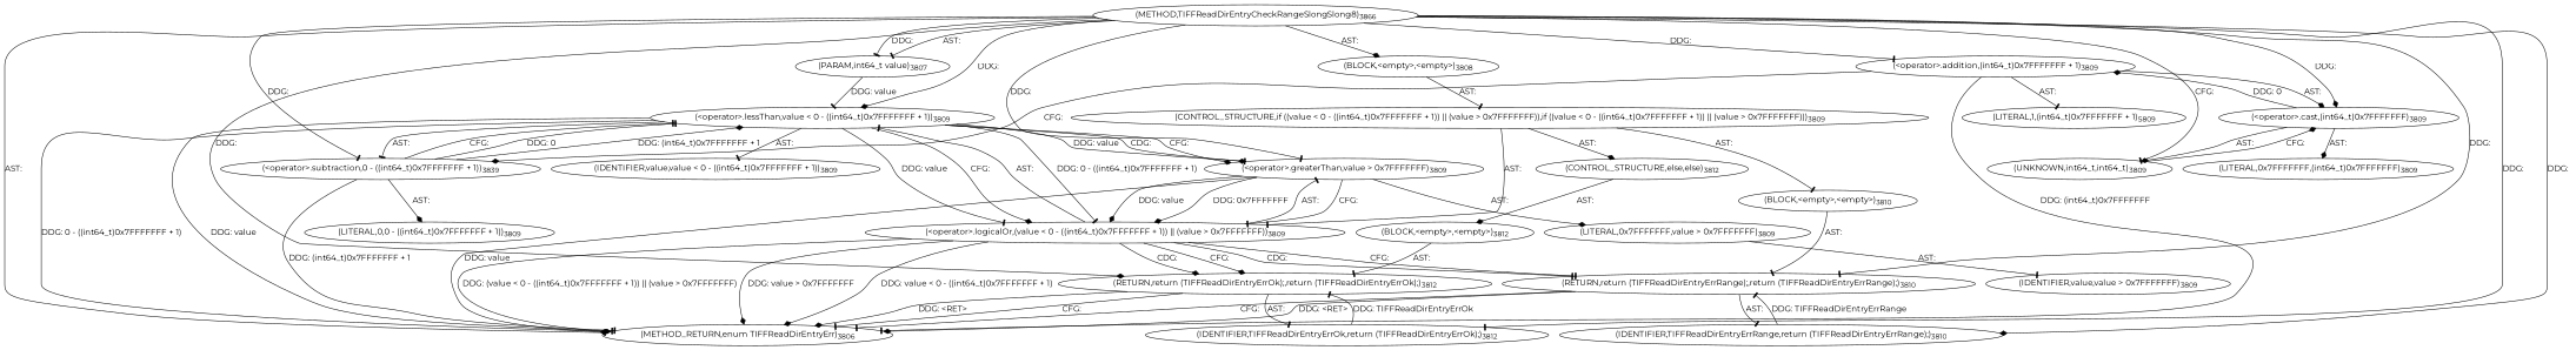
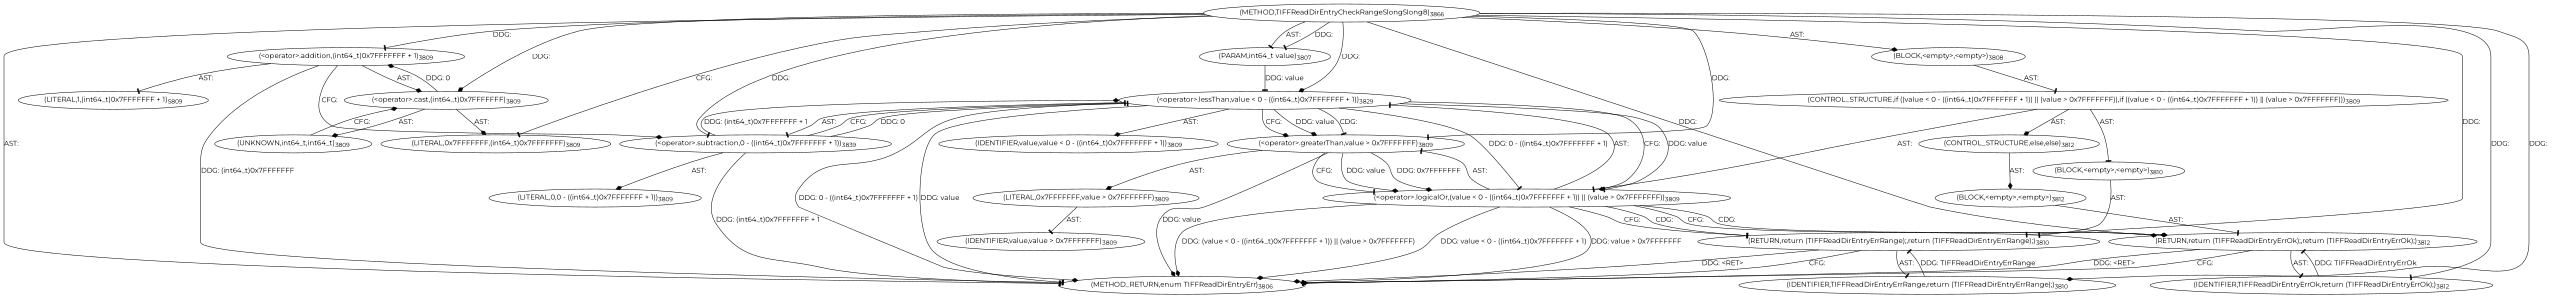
  digraph {
    fontname=Montserrat
    node [fontname=Montserrat]
    edge [arrowhead=tee fontname=Montserrat]
    n1 [label=<(METHOD,TIFFReadDirEntryCheckRangeSlongSlong8)<SUB>3866</SUB>>]
    n2 [label=<(PARAM,int64_t value)<SUB>3807</SUB>>]
    n3 [label=<(BLOCK,&lt;empty&gt;,&lt;empty&gt;)<SUB>3808</SUB>>]
-   n4 [label=<(&lt;operator&gt;.lessThan,value &lt; 0 - ((int64_t)0x7FFFFFFF + 1))<SUB>3809</SUB>>]
+   n4 [label=<(&lt;operator&gt;.lessThan,value &lt; 0 - ((int64_t)0x7FFFFFFF + 1))<SUB>3829</SUB>>]
    n5 [label=<(&lt;operator&gt;.subtraction,0 - ((int64_t)0x7FFFFFFF + 1))<SUB>3839</SUB>>]
    n6 [label=<(&lt;operator&gt;.addition,(int64_t)0x7FFFFFFF + 1)<SUB>3809</SUB>>]
    n7 [label=<(&lt;operator&gt;.cast,(int64_t)0x7FFFFFFF)<SUB>3809</SUB>>]
    n8 [label=<(UNKNOWN,int64_t,int64_t)<SUB>3809</SUB>>]
    n9 [label=<(&lt;operator&gt;.greaterThan,value &gt; 0x7FFFFFFF)<SUB>3809</SUB>>]
    n10 [label=<(RETURN,return (TIFFReadDirEntryErrRange);,return (TIFFReadDirEntryErrRange);)<SUB>3810</SUB>>]
    n11 [label=<(IDENTIFIER,TIFFReadDirEntryErrRange,return (TIFFReadDirEntryErrRange);)<SUB>3810</SUB>>]
    n12 [label=<(RETURN,return (TIFFReadDirEntryErrOk);,return (TIFFReadDirEntryErrOk);)<SUB>3812</SUB>>]
    n13 [label=<(IDENTIFIER,TIFFReadDirEntryErrOk,return (TIFFReadDirEntryErrOk);)<SUB>3812</SUB>>]
    n14 [label=<(METHOD_RETURN,enum TIFFReadDirEntryErr)<SUB>3806</SUB>>]
    n15 [label=<(CONTROL_STRUCTURE,if ((value &lt; 0 - ((int64_t)0x7FFFFFFF + 1)) || (value &gt; 0x7FFFFFFF)),if ((value &lt; 0 - ((int64_t)0x7FFFFFFF + 1)) || (value &gt; 0x7FFFFFFF)))<SUB>3809</SUB>>]
    n16 [label=<(&lt;operator&gt;.logicalOr,(value &lt; 0 - ((int64_t)0x7FFFFFFF + 1)) || (value &gt; 0x7FFFFFFF))<SUB>3809</SUB>>]
    n17 [label=<(IDENTIFIER,value,value &lt; 0 - ((int64_t)0x7FFFFFFF + 1))<SUB>3809</SUB>>]
    n18 [label=<(LITERAL,0,0 - ((int64_t)0x7FFFFFFF + 1))<SUB>3809</SUB>>]
    n19 [label=<(LITERAL,1,(int64_t)0x7FFFFFFF + 1)<SUB>5809</SUB>>]
    n20 [label=<(LITERAL,0x7FFFFFFF,(int64_t)0x7FFFFFFF)<SUB>3809</SUB>>]
    n21 [label=<(LITERAL,0x7FFFFFFF,value &gt; 0x7FFFFFFF)<SUB>3809</SUB>>]
    n22 [label=<(BLOCK,&lt;empty&gt;,&lt;empty&gt;)<SUB>3810</SUB>>]
    n23 [label=<(CONTROL_STRUCTURE,else,else)<SUB>3812</SUB>>]
    n24 [label=<(BLOCK,&lt;empty&gt;,&lt;empty&gt;)<SUB>3812</SUB>>]
    n25 [label=<(IDENTIFIER,value,value &gt; 0x7FFFFFFF)<SUB>3809</SUB>>]
    n1 -> n2 [label="AST: "]
    n1 -> n2 [label="DDG: "]
    n1 -> n3 [arrowhead=diamond label="AST: "]
    n1 -> n4 [arrowhead=diamond label="DDG: "]
    n1 -> n5 [label="DDG: "]
    n1 -> n6 [label="DDG: "]
    n1 -> n7 [arrowhead=diamond label="DDG: "]
-   n1 -> n8 [label="CFG: "]
+   n1 -> n20 [label="CFG: "]
    n1 -> n9 [label="DDG: "]
    n1 -> n10 [label="DDG: "]
    n1 -> n11 [arrowhead=diamond label="DDG: "]
    n1 -> n12 [arrowhead=diamond label="DDG: "]
    n1 -> n13 [label="DDG: "]
    n1 -> n14 [label="AST: "]
    n2 -> n4 [label="DDG: value"]
    n3 -> n15 [label="AST: "]
    n4 -> n5 [label="AST: "]
    n4 -> n9 [arrowhead=diamond label="CFG: "]
    n4 -> n9 [arrowhead=diamond label="DDG: value"]
    n4 -> n9 [label="CDG: "]
    n4 -> n14 [label="DDG: value"]
    n4 -> n14 [arrowhead=diamond label="DDG: 0 - ((int64_t)0x7FFFFFFF + 1)"]
    n4 -> n16 [arrowhead=diamond label="CFG: "]
    n4 -> n16 [label="DDG: value"]
    n4 -> n16 [label="DDG: 0 - ((int64_t)0x7FFFFFFF + 1)"]
-   n4 -> n17 [label="AST: "]
+   n4 -> n17 [arrowhead=diamond label="AST: "]
    n5 -> n4 [label="CFG: "]
    n5 -> n4 [label="DDG: 0"]
    n5 -> n4 [arrowhead=diamond label="DDG: (int64_t)0x7FFFFFFF + 1"]
    n5 -> n14 [label="DDG: (int64_t)0x7FFFFFFF + 1"]
    n5 -> n18 [arrowhead=diamond label="AST: "]
    n6 -> n5 [arrowhead=diamond label="CFG: "]
    n6 -> n7 [arrowhead=diamond label="AST: "]
    n6 -> n14 [label="DDG: (int64_t)0x7FFFFFFF"]
    n6 -> n19 [label="AST: "]
    n7 -> n6 [arrowhead=diamond label="DDG: 0"]
    n7 -> n8 [arrowhead=diamond label="AST: "]
    n7 -> n20 [arrowhead=diamond label="AST: "]
    n8 -> n7 [arrowhead=diamond label="CFG: "]
    n9 -> n14 [arrowhead=diamond label="DDG: value"]
    n9 -> n16 [label="CFG: "]
    n9 -> n16 [arrowhead=diamond label="DDG: value"]
    n9 -> n16 [arrowhead=diamond label="DDG: 0x7FFFFFFF"]
    n9 -> n21 [arrowhead=diamond label="AST: "]
    n10 -> n11 [label="AST: "]
    n10 -> n14 [label="CFG: "]
    n10 -> n14 [arrowhead=diamond label="DDG: &lt;RET&gt;"]
    n11 -> n10 [label="DDG: TIFFReadDirEntryErrRange"]
    n12 -> n13 [label="AST: "]
    n12 -> n14 [label="CFG: "]
    n12 -> n14 [arrowhead=diamond label="DDG: &lt;RET&gt;"]
    n13 -> n12 [label="DDG: TIFFReadDirEntryErrOk"]
    n15 -> n16 [label="AST: "]
    n15 -> n22 [label="AST: "]
    n15 -> n23 [arrowhead=diamond label="AST: "]
    n16 -> n4 [label="AST: "]
    n16 -> n9 [label="AST: "]
    n16 -> n10 [label="CFG: "]
    n16 -> n10 [label="CDG: "]
    n16 -> n12 [arrowhead=diamond label="CFG: "]
    n16 -> n12 [arrowhead=diamond label="CDG: "]
    n16 -> n14 [arrowhead=diamond label="DDG: value &lt; 0 - ((int64_t)0x7FFFFFFF + 1)"]
    n16 -> n14 [arrowhead=diamond label="DDG: value &gt; 0x7FFFFFFF"]
    n16 -> n14 [arrowhead=diamond label="DDG: (value &lt; 0 - ((int64_t)0x7FFFFFFF + 1)) || (value &gt; 0x7FFFFFFF)"]
    n21 -> n25 [label="AST: "]
    n22 -> n10 [label="AST: "]
    n23 -> n24 [arrowhead=diamond label="AST: "]
    n24 -> n12 [label="AST: "]
  }
